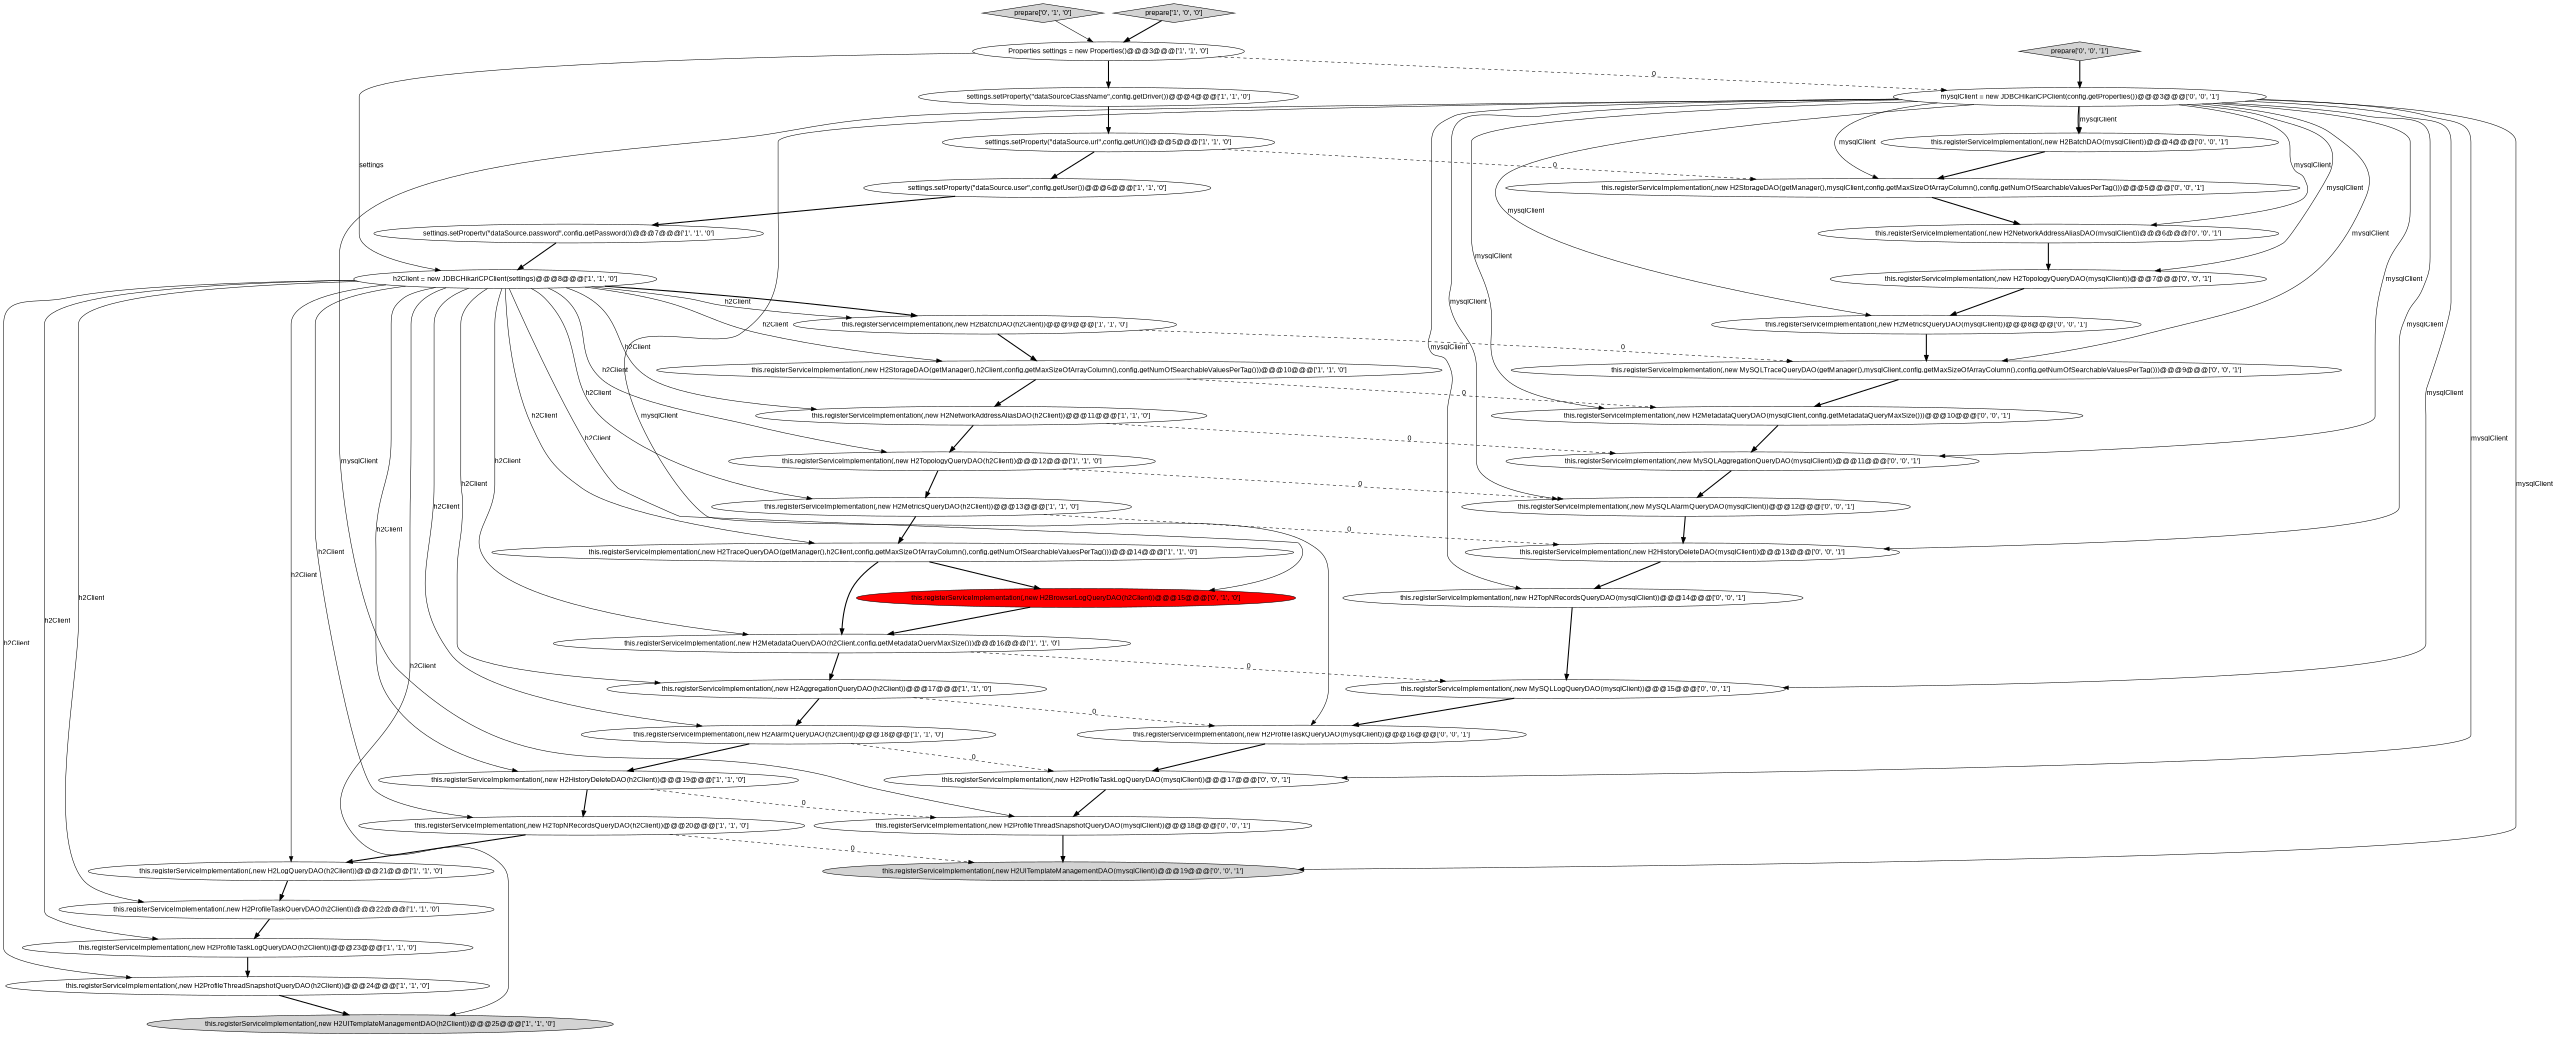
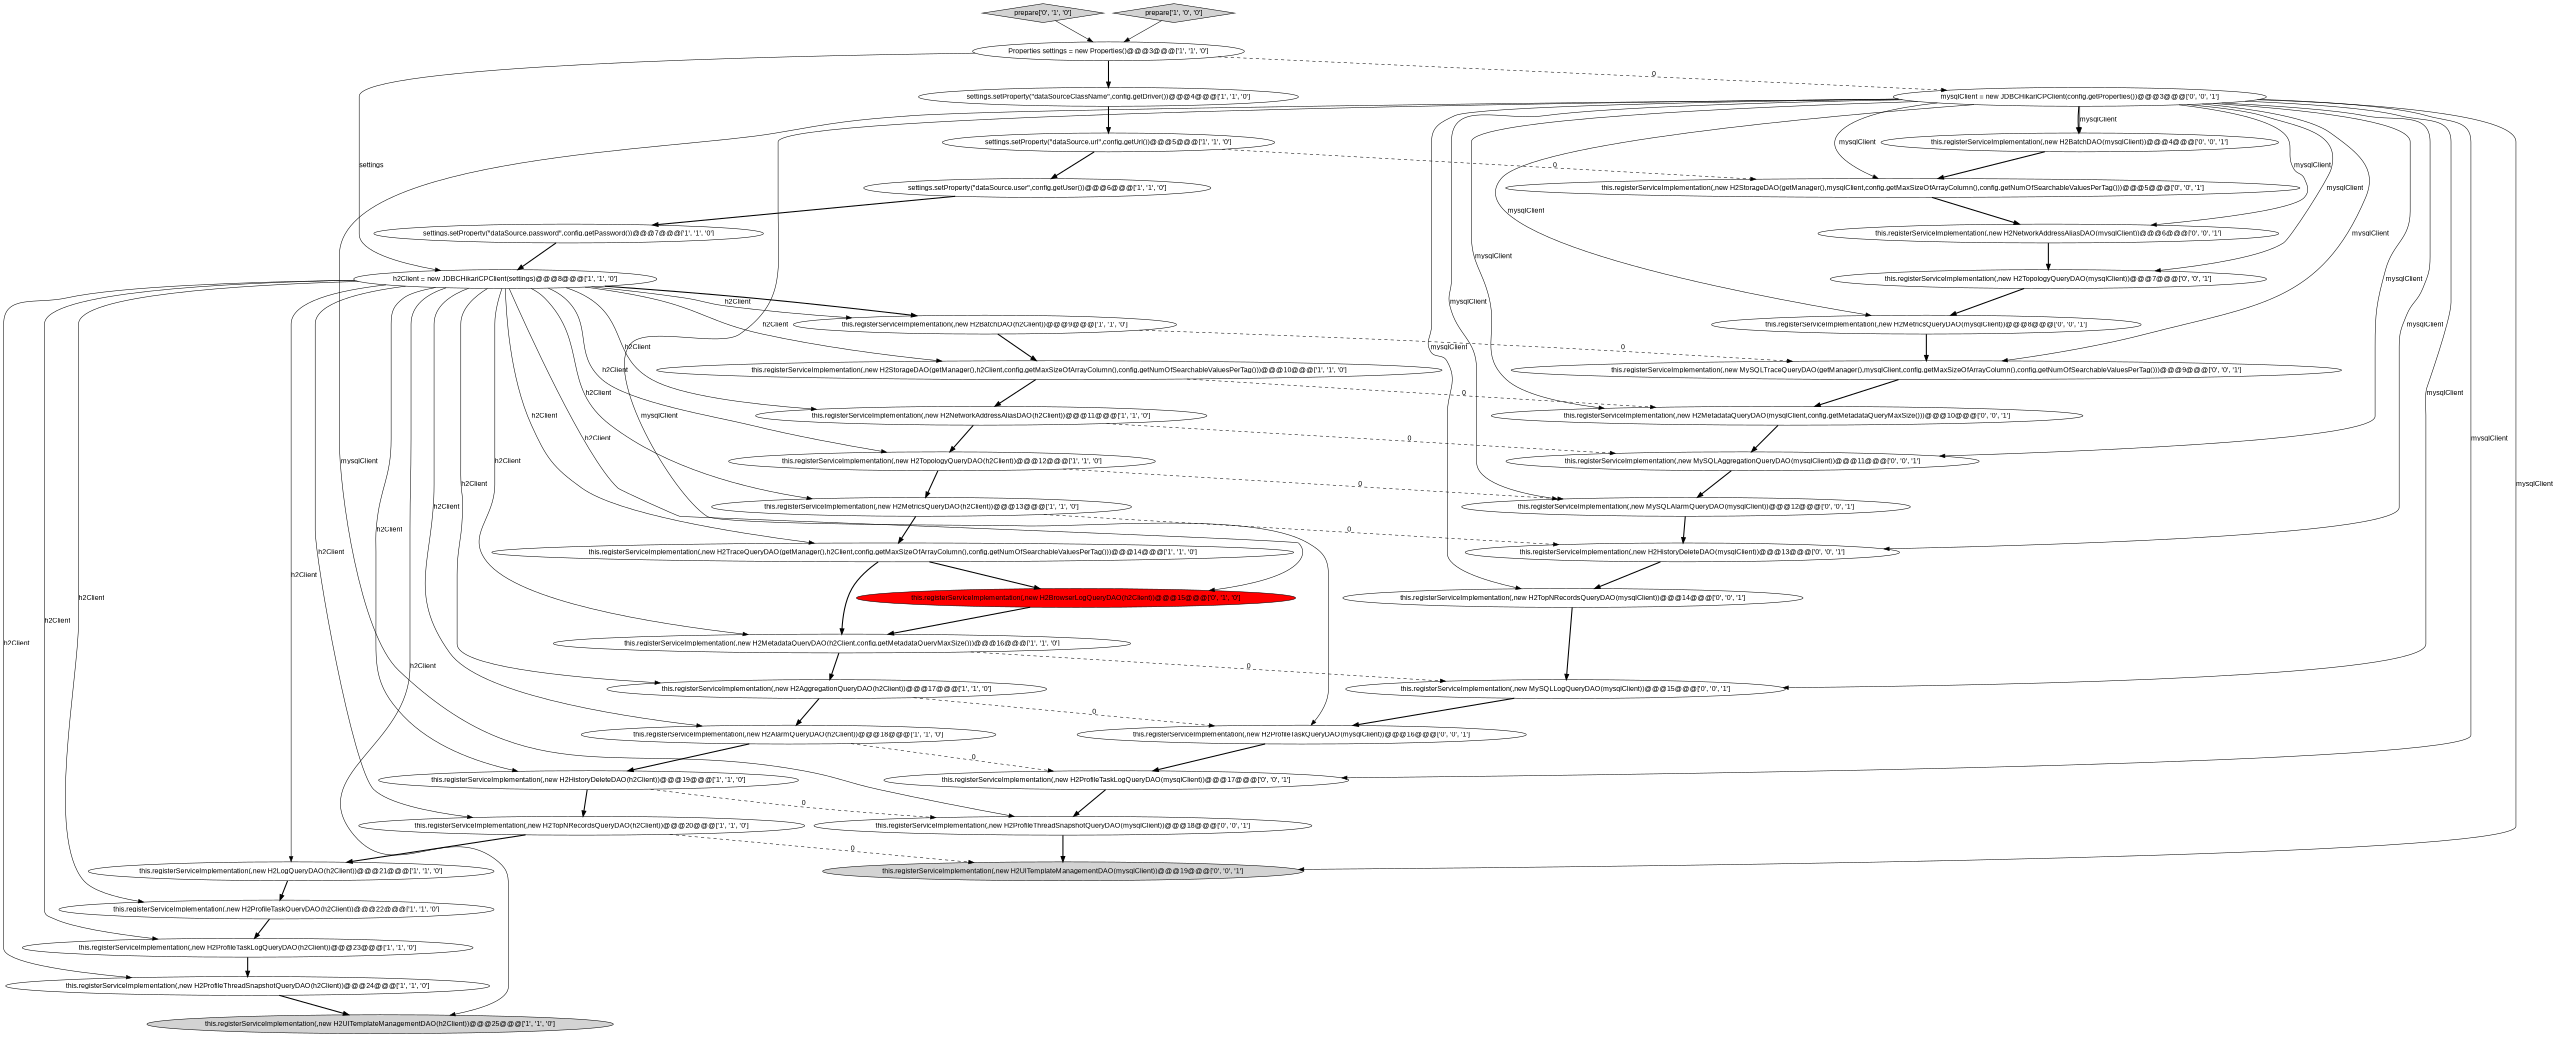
  digraph {
    fontname="Liberation Sans"
    node [fillcolor=white fontname="Liberation Sans" shape=ellipse style=filled]
    edge [fontname="Liberation Sans" style=bold]
    n1 [label="this.registerServiceImplementation(,new H2LogQueryDAO(h2Client))@@@21@@@['1', '1', '0']"]
    n2 [label="this.registerServiceImplementation(,new H2ProfileTaskQueryDAO(h2Client))@@@22@@@['1', '1', '0']"]
    n3 [label="this.registerServiceImplementation(,new H2ProfileTaskLogQueryDAO(h2Client))@@@23@@@['1', '1', '0']"]
    n4 [label="Properties settings = new Properties()@@@3@@@['1', '1', '0']"]
    n5 [label="settings.setProperty(\"dataSourceClassName\",config.getDriver())@@@4@@@['1', '1', '0']"]
    n6 [label="h2Client = new JDBCHikariCPClient(settings)@@@8@@@['1', '1', '0']"]
    n7 [label="mysqlClient = new JDBCHikariCPClient(config.getProperties())@@@3@@@['0', '0', '1']"]
    n8 [label="settings.setProperty(\"dataSource.url\",config.getUrl())@@@5@@@['1', '1', '0']"]
    n9 [label="this.registerServiceImplementation(,new H2TopNRecordsQueryDAO(h2Client))@@@20@@@['1', '1', '0']"]
    n10 [fillcolor=red label="this.registerServiceImplementation(,new H2BrowserLogQueryDAO(h2Client))@@@15@@@['0', '1', '0']"]
    n11 [label="this.registerServiceImplementation(,new H2MetadataQueryDAO(h2Client,config.getMetadataQueryMaxSize()))@@@16@@@['1', '1', '0']"]
    n12 [label="this.registerServiceImplementation(,new H2TopologyQueryDAO(h2Client))@@@12@@@['1', '1', '0']"]
    n13 [label="this.registerServiceImplementation(,new H2MetricsQueryDAO(h2Client))@@@13@@@['1', '1', '0']"]
    n14 [label="this.registerServiceImplementation(,new H2NetworkAddressAliasDAO(h2Client))@@@11@@@['1', '1', '0']"]
    n15 [fillcolor=lightgray label="this.registerServiceImplementation(,new H2UITemplateManagementDAO(h2Client))@@@25@@@['1', '1', '0']"]
    n16 [label="this.registerServiceImplementation(,new H2ProfileThreadSnapshotQueryDAO(h2Client))@@@24@@@['1', '1', '0']"]
    n17 [label="this.registerServiceImplementation(,new H2StorageDAO(getManager(),h2Client,config.getMaxSizeOfArrayColumn(),config.getNumOfSearchableValuesPerTag()))@@@10@@@['1', '1', '0']"]
    n18 [label="this.registerServiceImplementation(,new H2HistoryDeleteDAO(h2Client))@@@19@@@['1', '1', '0']"]
    n19 [label="this.registerServiceImplementation(,new H2AggregationQueryDAO(h2Client))@@@17@@@['1', '1', '0']"]
    n20 [label="this.registerServiceImplementation(,new H2AlarmQueryDAO(h2Client))@@@18@@@['1', '1', '0']"]
    n21 [label="this.registerServiceImplementation(,new H2BatchDAO(h2Client))@@@9@@@['1', '1', '0']"]
    n22 [label="this.registerServiceImplementation(,new H2TraceQueryDAO(getManager(),h2Client,config.getMaxSizeOfArrayColumn(),config.getNumOfSearchableValuesPerTag()))@@@14@@@['1', '1', '0']"]
    n23 [fillcolor=lightgray label="this.registerServiceImplementation(,new H2UITemplateManagementDAO(mysqlClient))@@@19@@@['0', '0', '1']"]
    n24 [label="this.registerServiceImplementation(,new H2ProfileTaskQueryDAO(mysqlClient))@@@16@@@['0', '0', '1']"]
    n25 [label="this.registerServiceImplementation(,new H2ProfileTaskLogQueryDAO(mysqlClient))@@@17@@@['0', '0', '1']"]
    n26 [label="this.registerServiceImplementation(,new H2NetworkAddressAliasDAO(mysqlClient))@@@6@@@['0', '0', '1']"]
    n27 [label="this.registerServiceImplementation(,new H2TopologyQueryDAO(mysqlClient))@@@7@@@['0', '0', '1']"]
    n28 [label="this.registerServiceImplementation(,new H2MetadataQueryDAO(mysqlClient,config.getMetadataQueryMaxSize()))@@@10@@@['0', '0', '1']"]
    n29 [label="this.registerServiceImplementation(,new MySQLAggregationQueryDAO(mysqlClient))@@@11@@@['0', '0', '1']"]
    n30 [label="this.registerServiceImplementation(,new H2ProfileThreadSnapshotQueryDAO(mysqlClient))@@@18@@@['0', '0', '1']"]
    n31 [label="this.registerServiceImplementation(,new MySQLAlarmQueryDAO(mysqlClient))@@@12@@@['0', '0', '1']"]
    n32 [label="this.registerServiceImplementation(,new H2HistoryDeleteDAO(mysqlClient))@@@13@@@['0', '0', '1']"]
    n33 [label="this.registerServiceImplementation(,new MySQLTraceQueryDAO(getManager(),mysqlClient,config.getMaxSizeOfArrayColumn(),config.getNumOfSearchableValuesPerTag()))@@@9@@@['0', '0', '1']"]
    n34 [label="this.registerServiceImplementation(,new H2StorageDAO(getManager(),mysqlClient,config.getMaxSizeOfArrayColumn(),config.getNumOfSearchableValuesPerTag()))@@@5@@@['0', '0', '1']"]
    n35 [label="this.registerServiceImplementation(,new H2TopNRecordsQueryDAO(mysqlClient))@@@14@@@['0', '0', '1']"]
    n36 [label="this.registerServiceImplementation(,new H2MetricsQueryDAO(mysqlClient))@@@8@@@['0', '0', '1']"]
    n37 [label="this.registerServiceImplementation(,new H2BatchDAO(mysqlClient))@@@4@@@['0', '0', '1']"]
    n38 [label="this.registerServiceImplementation(,new MySQLLogQueryDAO(mysqlClient))@@@15@@@['0', '0', '1']"]
    n39 [fillcolor=lightgray label="prepare['0', '1', '0']" shape=diamond]
    n40 [label="settings.setProperty(\"dataSource.user\",config.getUser())@@@6@@@['1', '1', '0']"]
    n41 [label="settings.setProperty(\"dataSource.password\",config.getPassword())@@@7@@@['1', '1', '0']"]
    n42 [fillcolor=lightgray label="prepare['1', '0', '0']" shape=diamond]
-   n43 [fillcolor=lightgray label="prepare['0', '0', '1']" shape=diamond]
    n1 -> n2
    n2 -> n3
    n3 -> n16
    n4 -> n5
    n4 -> n6 [label=settings style=solid]
    n4 -> n7 [label=0 style=dashed]
    n5 -> n8
    n6 -> n1 [label=h2Client style=solid]
    n6 -> n2 [label=h2Client style=solid]
    n6 -> n3 [label=h2Client style=solid]
    n6 -> n9 [label=h2Client style=solid]
    n6 -> n10 [label=h2Client style=solid]
    n6 -> n11 [label=h2Client style=solid]
    n6 -> n12 [label=h2Client style=solid]
    n6 -> n13 [label=h2Client style=solid]
    n6 -> n14 [label=h2Client style=solid]
    n6 -> n15 [label=h2Client style=solid]
    n6 -> n16 [label=h2Client style=solid]
    n6 -> n17 [label=h2Client style=solid]
    n6 -> n18 [label=h2Client style=solid]
    n6 -> n19 [label=h2Client style=solid]
    n6 -> n20 [label=h2Client style=solid]
    n6 -> n21 [label=h2Client style=solid]
    n6 -> n21
    n6 -> n22 [label=h2Client style=solid]
    n7 -> n23 [label=mysqlClient style=solid]
    n7 -> n24 [label=mysqlClient style=solid]
    n7 -> n25 [label=mysqlClient style=solid]
    n7 -> n26 [label=mysqlClient style=solid]
    n7 -> n27 [label=mysqlClient style=solid]
    n7 -> n28 [label=mysqlClient style=solid]
    n7 -> n29 [label=mysqlClient style=solid]
    n7 -> n30 [label=mysqlClient style=solid]
    n7 -> n31 [label=mysqlClient style=solid]
    n7 -> n32 [label=mysqlClient style=solid]
    n7 -> n33 [label=mysqlClient style=solid]
    n7 -> n34 [label=mysqlClient style=solid]
    n7 -> n35 [label=mysqlClient style=solid]
    n7 -> n36 [label=mysqlClient style=solid]
    n7 -> n37
    n7 -> n37 [label=mysqlClient style=solid]
    n7 -> n38 [label=mysqlClient style=solid]
    n8 -> n34 [label=0 style=dashed]
    n8 -> n40
    n9 -> n1
    n9 -> n23 [label=0 style=dashed]
    n10 -> n11
    n11 -> n19
    n11 -> n38 [label=0 style=dashed]
    n12 -> n13
    n12 -> n31 [label=0 style=dashed]
    n13 -> n22
    n13 -> n32 [label=0 style=dashed]
    n14 -> n12
    n14 -> n29 [label=0 style=dashed]
    n16 -> n15
    n17 -> n14
    n17 -> n28 [label=0 style=dashed]
    n18 -> n9
    n18 -> n30 [label=0 style=dashed]
    n19 -> n20
    n19 -> n24 [label=0 style=dashed]
    n20 -> n18
    n20 -> n25 [label=0 style=dashed]
    n21 -> n17
    n21 -> n33 [label=0 style=dashed]
    n22 -> n10
    n22 -> n11
    n24 -> n25
    n25 -> n30
    n26 -> n27
    n27 -> n36
    n28 -> n29
    n29 -> n31
    n30 -> n23
    n31 -> n32
    n32 -> n35
    n33 -> n28
    n34 -> n26
    n35 -> n38
    n36 -> n33
    n37 -> n34
    n38 -> n24
    n39 -> n4 [style=solid]
    n40 -> n41
    n41 -> n6
-   n42 -> n4
-   n43 -> n7
+   n42 -> n4 [style=solid]
  }
